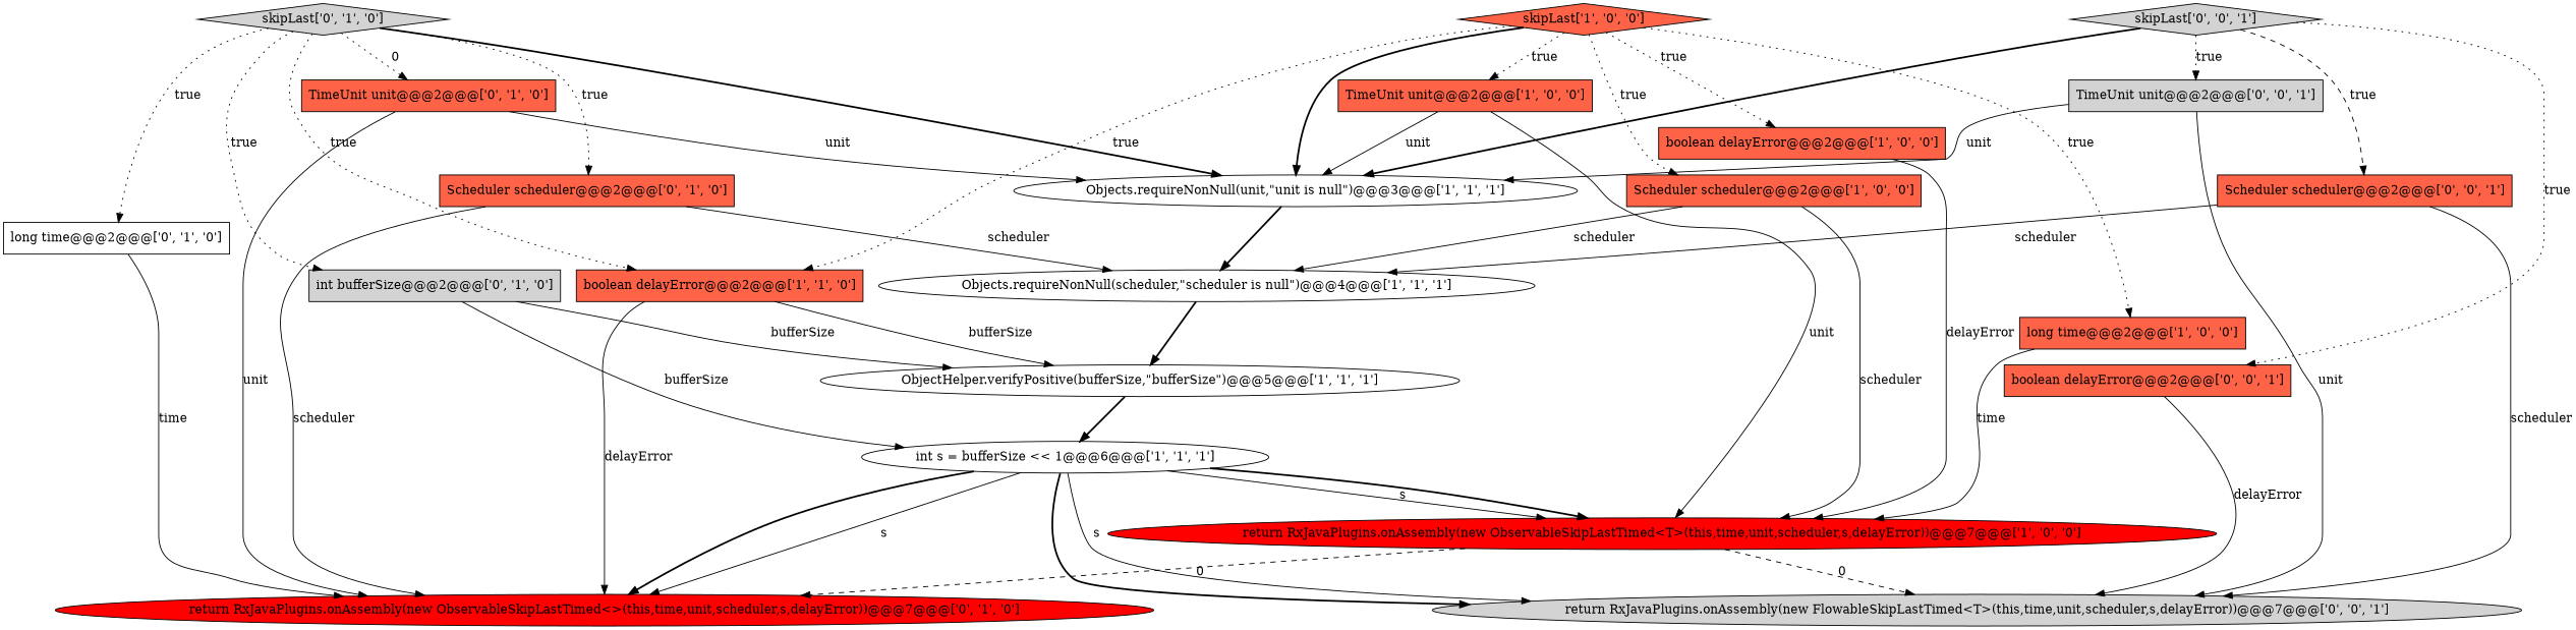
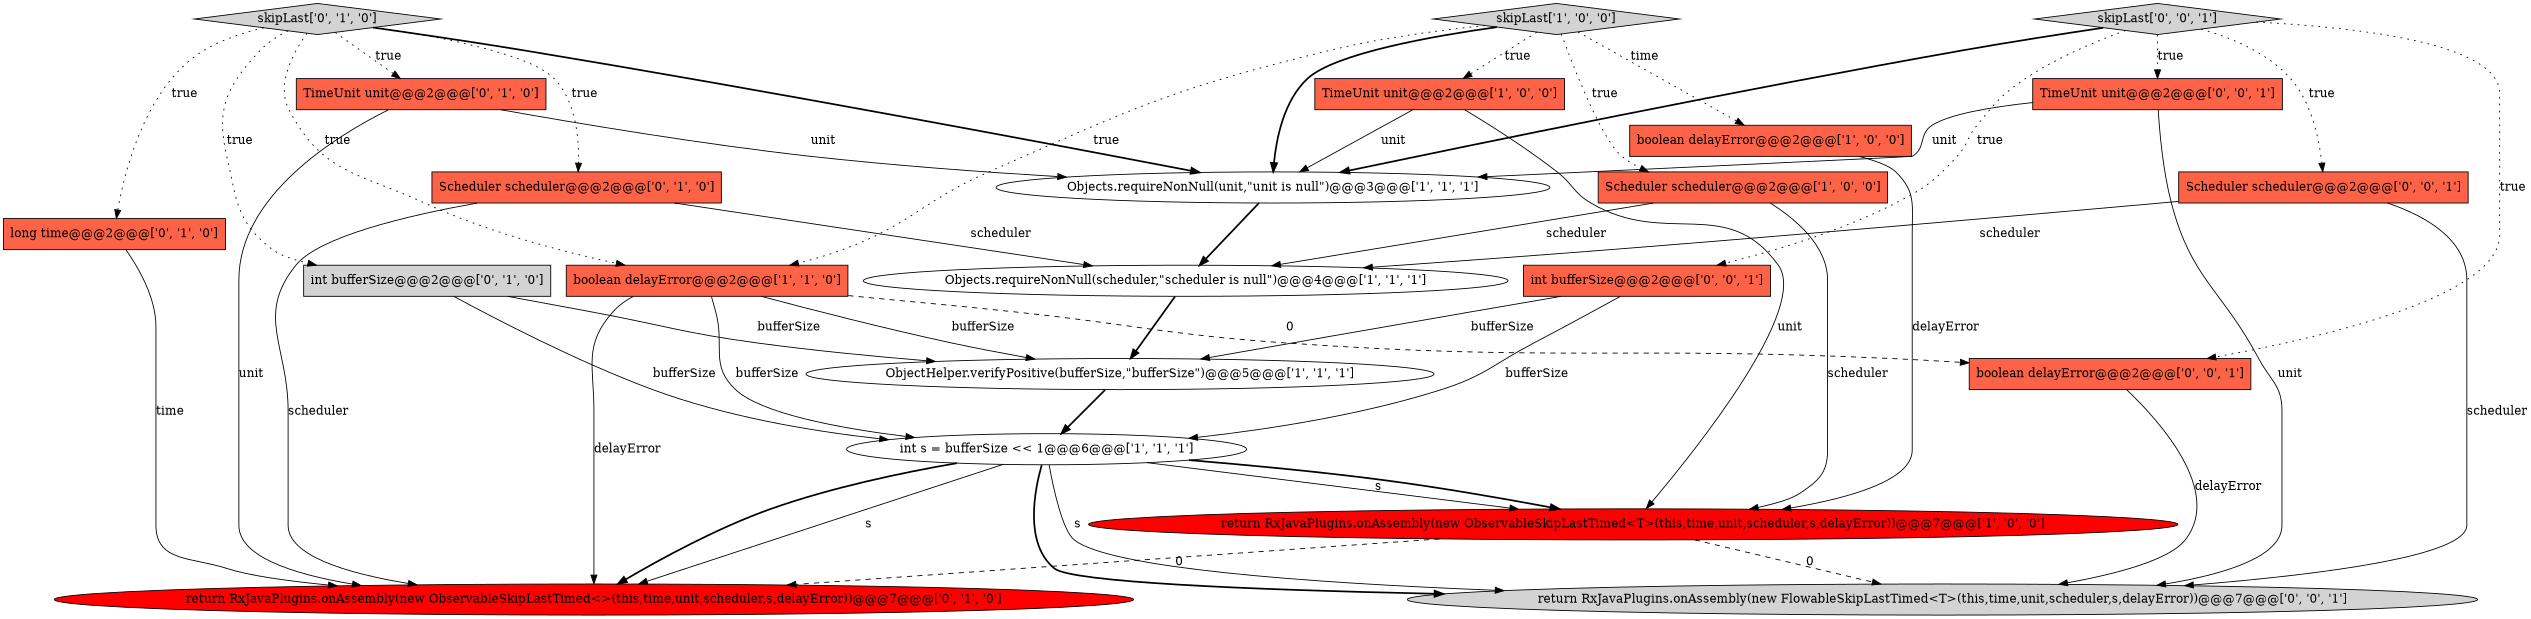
  digraph {
    node [fillcolor=tomato shape=box style=filled]
    edge [style=solid]
    n1 [label="boolean delayError@@@2@@@['1', '0', '0']"]
    n2 [fillcolor=red label="return RxJavaPlugins.onAssembly(new ObservableSkipLastTimed<T>(this,time,unit,scheduler,s,delayError))@@@7@@@['1', '0', '0']" shape=ellipse]
    n3 [fillcolor=lightgray label="return RxJavaPlugins.onAssembly(new FlowableSkipLastTimed<T>(this,time,unit,scheduler,s,delayError))@@@7@@@['0', '0', '1']" shape=ellipse]
    n4 [fillcolor=red label="return RxJavaPlugins.onAssembly(new ObservableSkipLastTimed<>(this,time,unit,scheduler,s,delayError))@@@7@@@['0', '1', '0']" shape=ellipse]
+   n5 [label="int bufferSize@@@2@@@['0', '0', '1']"]
    n6 [fillcolor=white label="ObjectHelper.verifyPositive(bufferSize,\"bufferSize\")@@@5@@@['1', '1', '1']" shape=ellipse]
    n7 [fillcolor=white label="int s = bufferSize << 1@@@6@@@['1', '1', '1']" shape=ellipse]
-   n8 [label="long time@@@2@@@['1', '0', '0']"]
    n9 [label="TimeUnit unit@@@2@@@['1', '0', '0']"]
    n10 [fillcolor=white label="Objects.requireNonNull(unit,\"unit is null\")@@@3@@@['1', '1', '1']" shape=ellipse]
    n11 [fillcolor=white label="Objects.requireNonNull(scheduler,\"scheduler is null\")@@@4@@@['1', '1', '1']" shape=ellipse]
-   n12 [fillcolor=lightgray label="TimeUnit unit@@@2@@@['0', '0', '1']"]
-   n13 [fillcolor=white label="long time@@@2@@@['0', '1', '0']"]
+   n12 [label="TimeUnit unit@@@2@@@['0', '0', '1']"]
+   n13 [label="long time@@@2@@@['0', '1', '0']"]
    n14 [label="Scheduler scheduler@@@2@@@['0', '1', '0']"]
-   n15 [label="skipLast['1', '0', '0']" shape=diamond]
+   n15 [fillcolor=lightgray label="skipLast['1', '0', '0']" shape=diamond]
    n16 [label="boolean delayError@@@2@@@['1', '1', '0']"]
    n17 [label="Scheduler scheduler@@@2@@@['1', '0', '0']"]
    n18 [label="boolean delayError@@@2@@@['0', '0', '1']"]
    n19 [fillcolor=lightgray label="int bufferSize@@@2@@@['0', '1', '0']"]
    n20 [fillcolor=lightgray label="skipLast['0', '1', '0']" shape=diamond]
    n21 [label="TimeUnit unit@@@2@@@['0', '1', '0']"]
    n22 [label="Scheduler scheduler@@@2@@@['0', '0', '1']"]
    n23 [fillcolor=lightgray label="skipLast['0', '0', '1']" shape=diamond]
    n1 -> n2 [label=delayError]
    n2 -> n3 [label=0 style=dashed]
    n2 -> n4 [label=0 style=dashed]
+   n5 -> n6 [label=bufferSize]
+   n5 -> n7 [label=bufferSize]
    n6 -> n7 [style=bold]
    n7 -> n2 [label=s]
    n7 -> n2 [style=bold]
    n7 -> n3 [style=bold]
    n7 -> n3 [label=s]
    n7 -> n4 [label=s]
    n7 -> n4 [style=bold]
-   n8 -> n2 [label=time]
    n9 -> n2 [label=unit]
    n9 -> n10 [label=unit]
    n10 -> n11 [style=bold]
    n11 -> n6 [style=bold]
    n12 -> n3 [label=unit]
    n12 -> n10 [label=unit]
    n13 -> n4 [label=time]
    n14 -> n4 [label=scheduler]
    n14 -> n11 [label=scheduler]
-   n15 -> n1 [label=true style=dotted]
-   n15 -> n8 [label=true style=dotted]
+   n15 -> n1 [label=time style=dotted]
    n15 -> n9 [label=true style=dotted]
    n15 -> n10 [style=bold]
    n15 -> n16 [label=true style=dotted]
    n15 -> n17 [label=true style=dotted]
    n16 -> n4 [label=delayError]
    n16 -> n6 [label=bufferSize]
+   n16 -> n7 [label=bufferSize]
+   n16 -> n18 [label=0 style=dashed]
    n17 -> n2 [label=scheduler]
    n17 -> n11 [label=scheduler]
    n18 -> n3 [label=delayError]
    n19 -> n6 [label=bufferSize]
    n19 -> n7 [label=bufferSize]
    n20 -> n10 [style=bold]
    n20 -> n13 [label=true style=dotted]
    n20 -> n14 [label=true style=dotted]
    n20 -> n16 [label=true style=dotted]
    n20 -> n19 [label=true style=dotted]
-   n20 -> n21 [label=0 style=dotted]
+   n20 -> n21 [label=true style=dotted]
    n21 -> n4 [label=unit]
    n21 -> n10 [label=unit]
    n22 -> n3 [label=scheduler]
    n22 -> n11 [label=scheduler]
+   n23 -> n5 [label=true style=dotted]
    n23 -> n10 [style=bold]
    n23 -> n12 [label=true style=dotted]
    n23 -> n18 [label=true style=dotted]
-   n23 -> n22 [label=true style=dashed]
+   n23 -> n22 [label=true style=dotted]
  }
